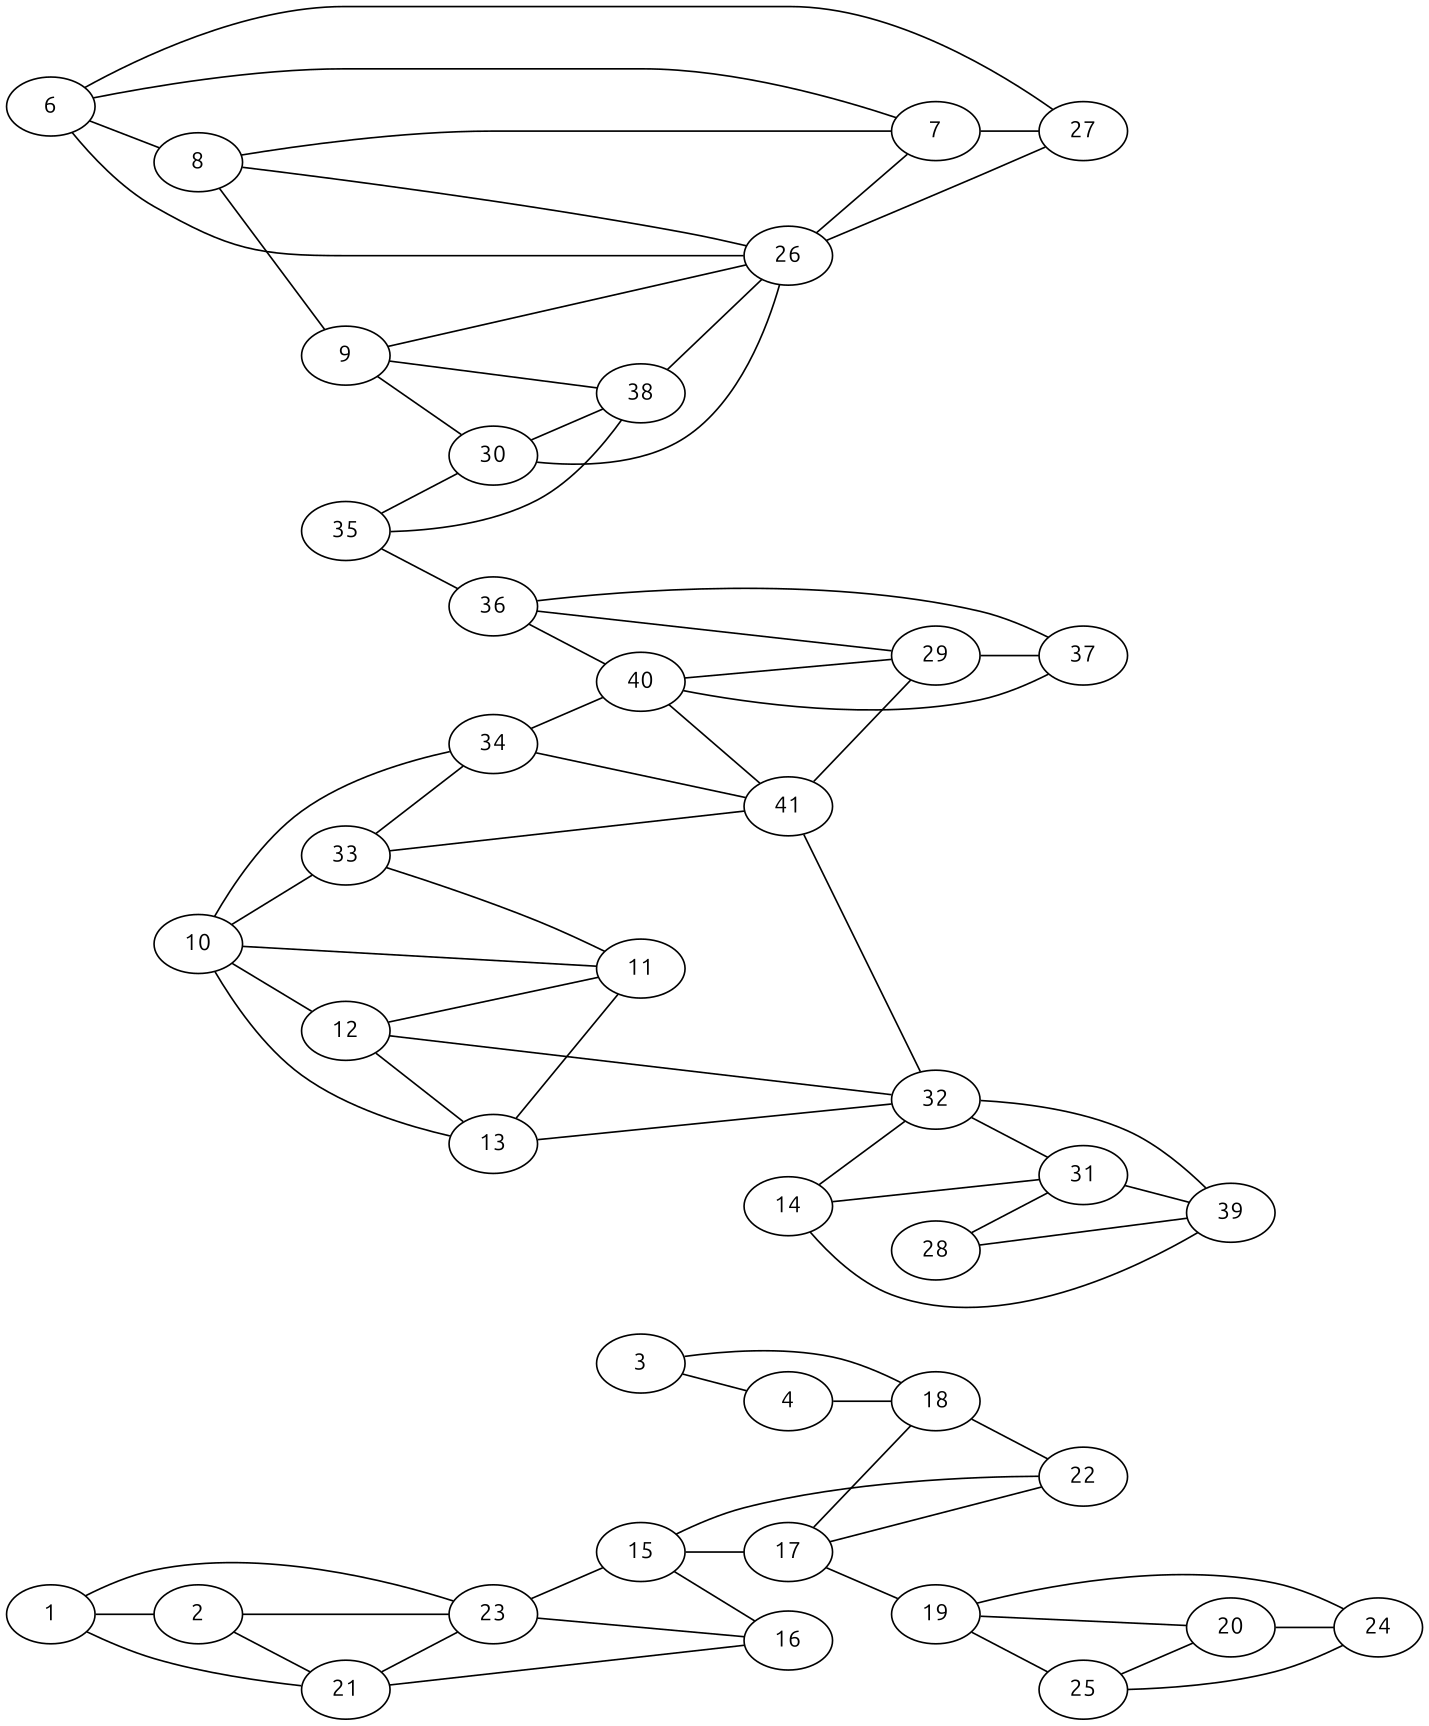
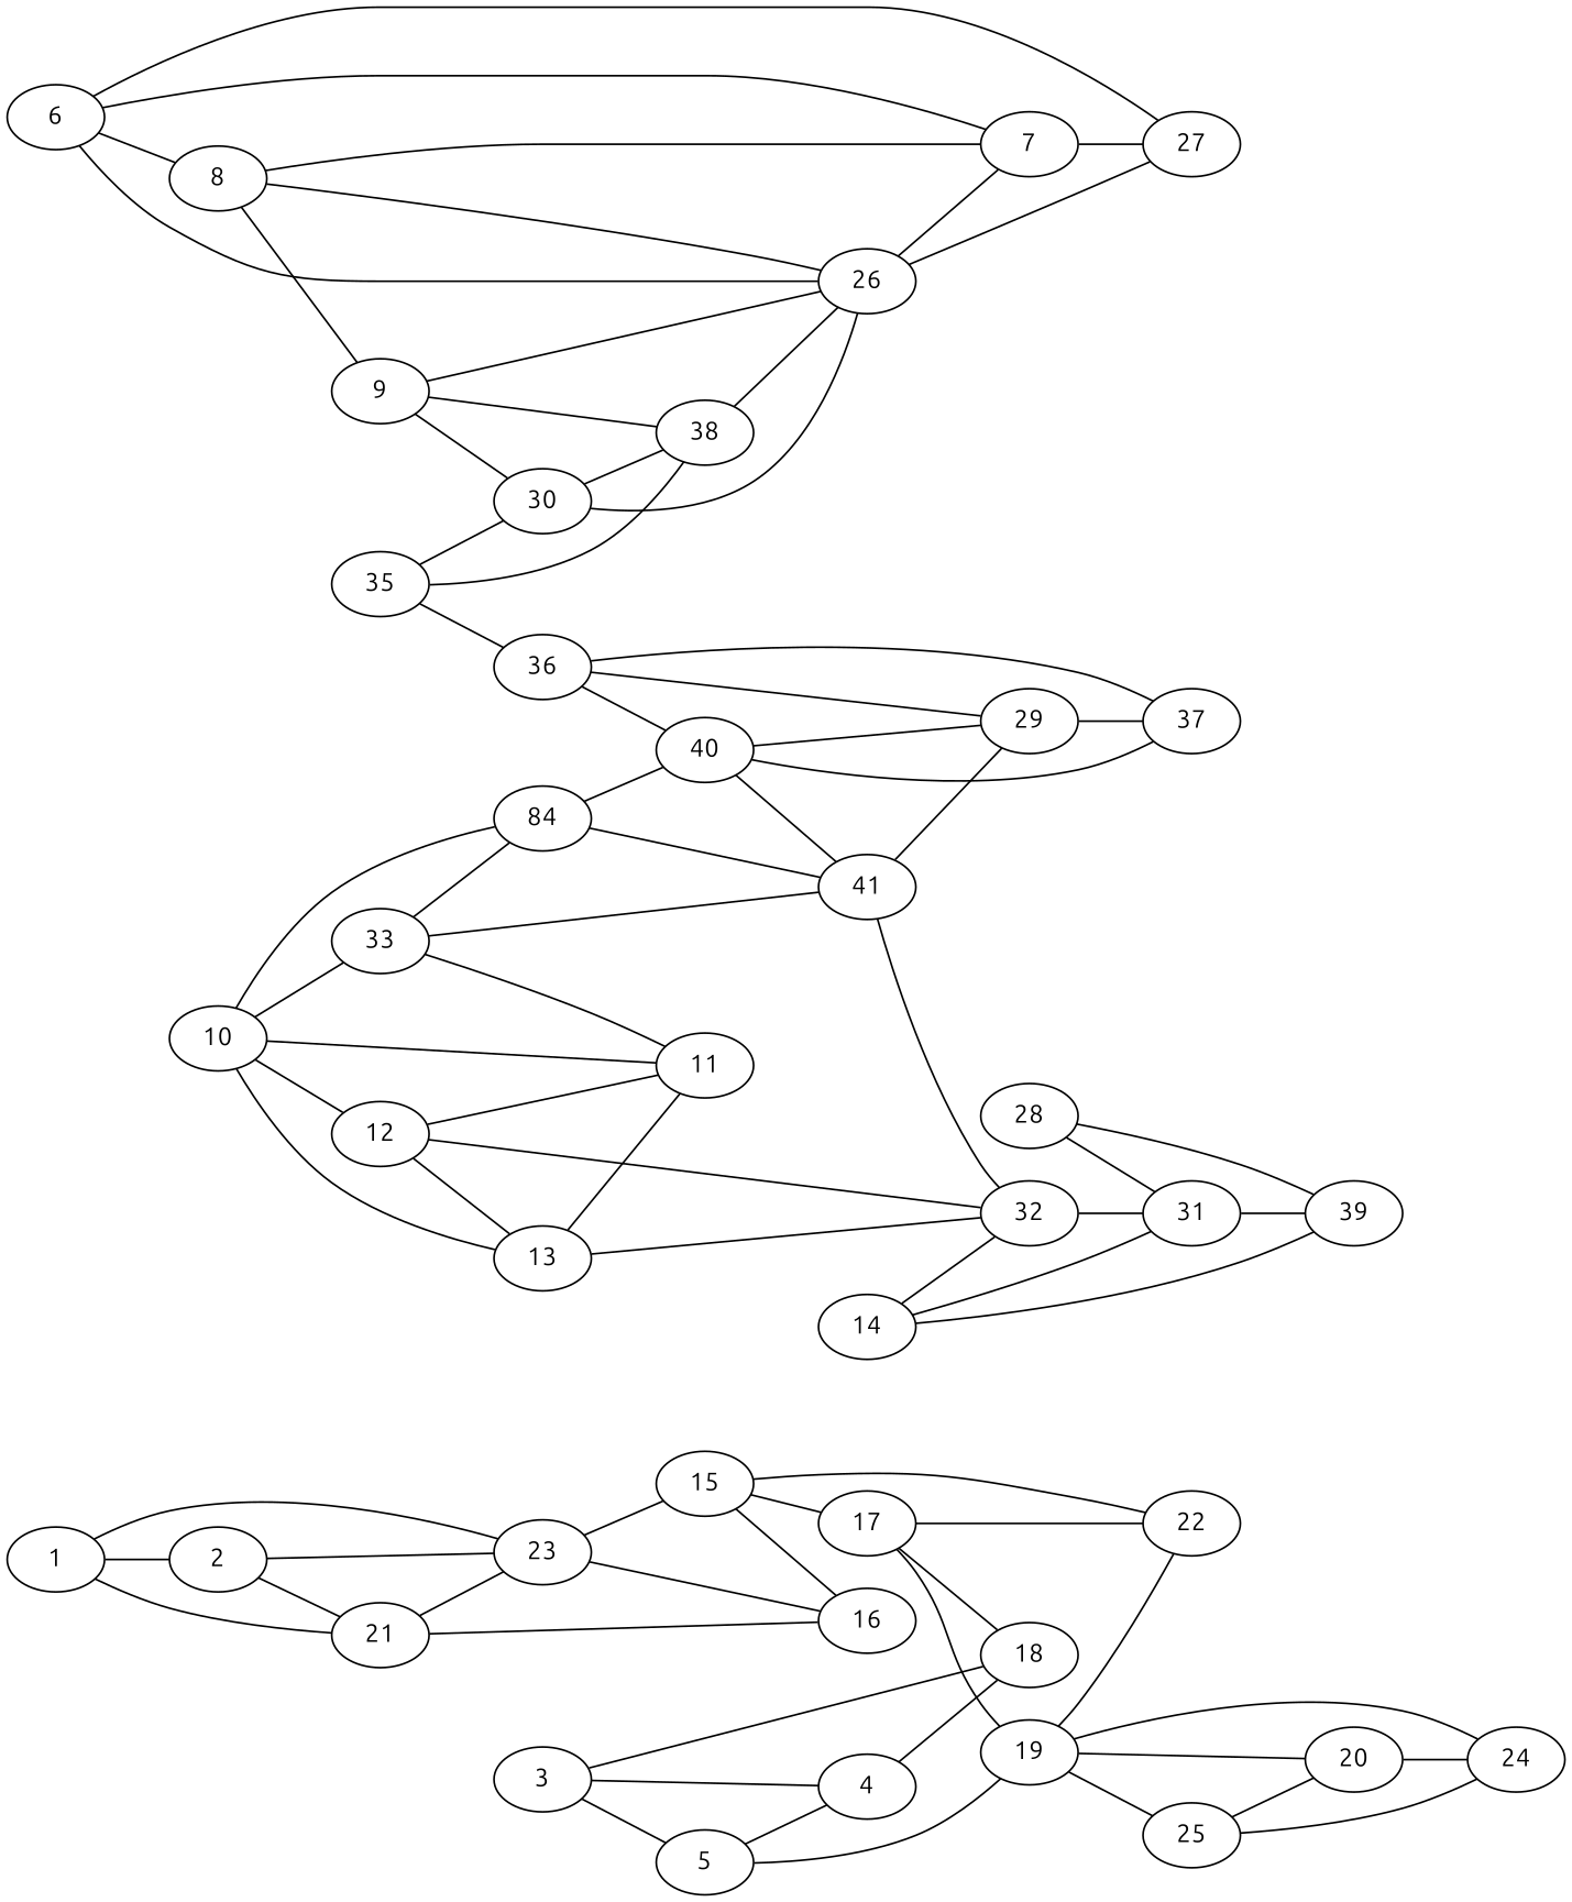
  graph {
    fontname=Ubuntu
    rankdir=LR
    node [aaLength=5 fontname=Ubuntu sequence=vanDerWaals type=1]
    edge [distance0=0.0 fontname=Ubuntu frequency=1 type0=1]
    1 [aaLength=6 sequence=GGPYVH type=0]
    2 [sequence=IGLLP type=0]
    21 [aaLength=6 sequence=TQGQRI]
    23 [aaLength=2 sequence=LE]
    15 [sequence=KQVDP]
    22 [aaLength=6 sequence=TGADFG]
    16 [sequence=LRDVL]
    17 [aaLength=6 sequence=RKGSTQ]
    3 [aaLength=7 sequence=LHTRVYF type=0]
+   5 [aaLength=7 sequence=KDPVLNS type=0]
    4 [aaLength=6 sequence=DDEAEA type=0]
    18 [aaLength=7 sequence=IFARGIN]
    19 [aaLength=7 sequence=EWATRRQ]
    20 [sequence=VAKRE]
    24 [aaLength=2 sequence=DG]
    25 [aaLength=2 sequence=IQ]
    6 [type=0]
    7 [type=0]
    8 [aaLength=6 type=0]
    27
    9 [type=0]
    26 [aaLength=2]
    30 [aaLength=10]
    38 [aaLength=10]
    10 [type=0]
    11 [aaLength=7 type=0]
    12 [type=0]
    13 [aaLength=7 type=0]
    33 [aaLength=7]
    32 [aaLength=4]
-   34 [aaLength=7]
+   34 [aaLength=7 label=84]
    41 [aaLength=3]
    31 [aaLength=4]
    40 [aaLength=3]
    29 [aaLength=7]
    39 [aaLength=3]
    14 [aaLength=4 type=0]
    28 [aaLength=4]
    37 [aaLength=7]
    35
    36
    1 -- 2 [distance0=8.092449]
    1 -- 21 [distance0=36.26945 type0=2]
    1 -- 23 [distance0=42.4084 type0=3]
    2 -- 21 [distance0=34.63053 distance1=20.0 frequency=2 type0=2 type1=4]
    2 -- 23 [distance0=39.97842 type0=3]
    21 -- 23 [distance0=7.0 distance1=1.0 frequency=2 type1=4]
    23 -- 15 [distance0=37.0 type0=3]
    15 -- 22 [distance0=12.0 distance1=7.0 frequency=2 type1=4]
    15 -- 16 [distance0=25.0 type0=2]
    15 -- 17 [distance0=34.0 type0=3]
    16 -- 21 [distance0=19.0 type0=2]
    16 -- 23 [distance0=12.0]
    17 -- 22 [distance0=22.0 type0=2]
    17 -- 18 [distance0=13.0 distance1=7.0 frequency=2 type1=4]
    17 -- 19 [distance0=32.0 type0=2]
+   3 -- 5 [distance0=22.0963 type0=2]
    3 -- 4 [distance0=11.32669 distance1=0.0 frequency=2 type1=5]
    3 -- 18 [distance0=57.30661 type0=3]
+   5 -- 4 [distance0=14.52455]
+   5 -- 19 [distance0=49.08261 distance1=1.0 frequency=2 type0=3 type1=4]
    4 -- 18 [distance0=50.34084 type0=3]
-   18 -- 22 [distance0=35.0 type0=3]
+   19 -- 22 [distance0=35.0 type0=3]
    19 -- 20 [distance0=9.0 distance1=2.0 frequency=2 type1=4]
    19 -- 24 [distance0=16.0 type0=2]
    19 -- 25 [distance0=27.0 type0=3]
    20 -- 24 [distance0=7.0 distance1=2.0 frequency=2 type1=4]
    25 -- 20 [distance0=18.0 type0=2]
    25 -- 24 [distance0=11.0]
    6 -- 7 [distance0=18.04229 distance1=0.0 frequency=2 type1=4]
    6 -- 8 [distance0=35.76123 type0=3]
    7 -- 27 [distance0=33.8572 type0=3]
    8 -- 7 [distance0=35.61375 type0=2]
    8 -- 9 [distance0=22.63318 distance1=0.0 frequency=2 type1=4]
    27 -- 6 [distance0=26.98106 distance1=0.0 frequency=2 type1=4]
    9 -- 26 [distance0=35.95838 type0=2]
    9 -- 30 [distance0=41.14615 type0=3]
    9 -- 38 [type0=4]
    26 -- 6 [distance0=35.90233 type0=3]
    26 -- 7 [distance0=30.25409]
    26 -- 8 [type0=4]
    26 -- 27 [distance0=33.0 type0=2]
    30 -- 26 [distance0=40.0 type0=3]
    30 -- 38
    38 -- 26 [distance0=40.0 type0=3]
    10 -- 11 [distance0=31.7666]
    10 -- 12 [distance0=32.33012 type0=2]
    10 -- 13 [distance0=33.03809 type0=3]
    10 -- 33 [type0=5]
    11 -- 12 [distance0=11.57451 distance1=0.0 frequency=2 type1=4]
    12 -- 13 [distance0=11.32714 distance1=0.0 frequency=2 type1=4]
    12 -- 32 [distance0=22.34536 type0=3]
    13 -- 11 [distance0=17.93229 type0=2]
    13 -- 32 [distance0=18.947 distance1=0.0 frequency=2 type0=3 type1=4]
    33 -- 11 [distance0=12.79622 distance1=0.0 frequency=2 type1=4]
    33 -- 34 [distance0=14.0 type0=2]
    33 -- 41 [distance0=19.0 type0=3]
    32 -- 31 [distance0=14.0]
    34 -- 10 [type0=4]
    34 -- 41 [distance0=5.0]
    34 -- 40 [distance0=13.0 type0=2]
    41 -- 32 [distance0=25.0 type0=3]
    41 -- 29 [distance0=19.0 type0=3]
    31 -- 39 [distance0=6.0 distance1=0.0 frequency=2 type1=4]
    40 -- 41 [distance0=8.0 distance1=0.0 frequency=2 type1=4]
    40 -- 29 [distance0=11.0 type0=2]
    29 -- 37 [type0=5]
-   39 -- 32 [distance0=20.0 type0=3]
    14 -- 32 [distance0=18.91636]
    14 -- 31 [distance0=20.34278 distance1=0.0 frequency=2 type0=2 type1=4]
    14 -- 39 [distance0=23.6184 type0=3]
    28 -- 31 [distance0=11.0 type0=2]
    28 -- 39 [distance0=5.0]
    37 -- 40 [distance0=11.0 distance1=0.0 frequency=2 type0=3 type1=4]
    35 -- 30 [distance0=19.0]
    35 -- 38 [distance0=19.0 type0=2]
    35 -- 36 [distance0=30.0 distance1=0.0 frequency=2 type0=3 type1=4]
    36 -- 40 [distance0=21.0 type0=3]
    36 -- 29 [distance0=10.0 distance1=0.0 frequency=2 type1=4]
    36 -- 37 [distance0=10.0 type0=2]
  }
